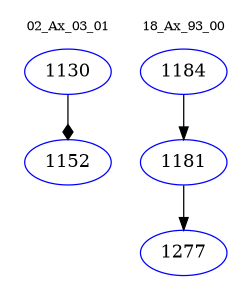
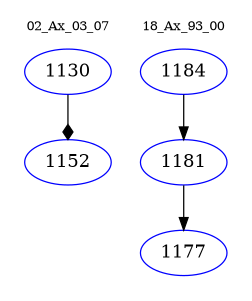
  digraph {
    node [color=blue]
    edge [arrowhead=normal color=black]
    n1 [label=1130]
    n2 [label=1152]
    n3 [label=1184]
    n4 [label=1181]
-   n5 [label=1277]
+   n5 [label=1177]
    subgraph cluster_1 {
      color=white
      fontsize=10
-     label="02_Ax_03_01"
+     label="02_Ax_03_07"
      n1
      n2
    }
    subgraph cluster_2 {
      color=white
      fontsize=10
      label="18_Ax_93_00"
      n3
      n4
      n5
    }
    n1 -> n2 [arrowhead=diamond]
    n3 -> n4
    n4 -> n5
  }
